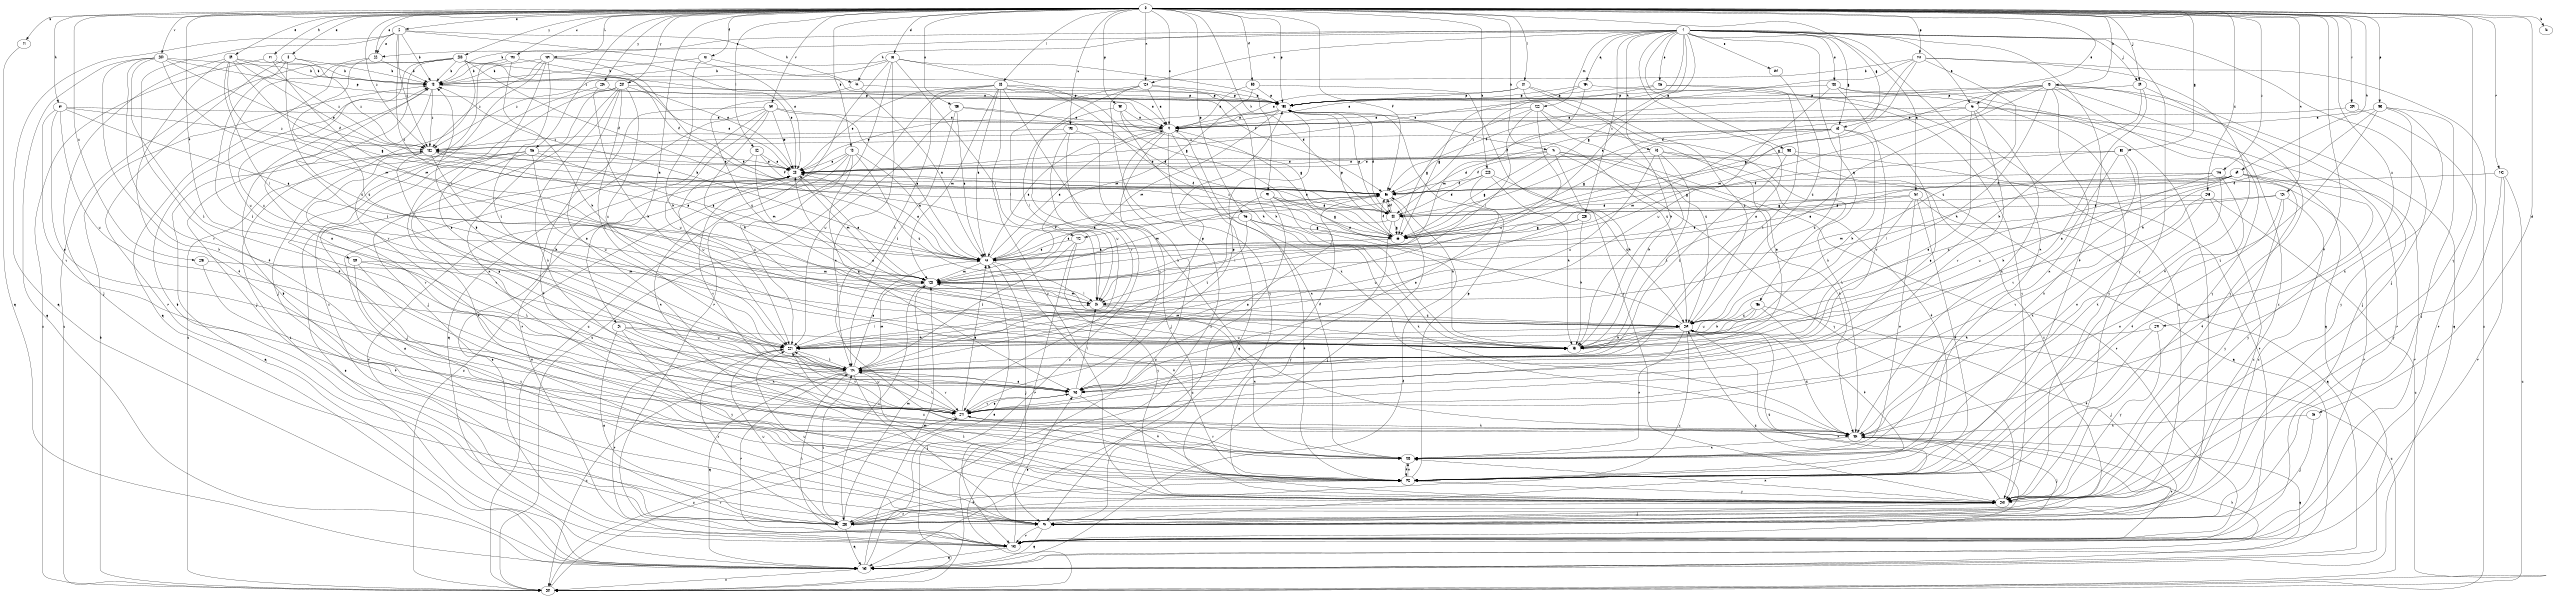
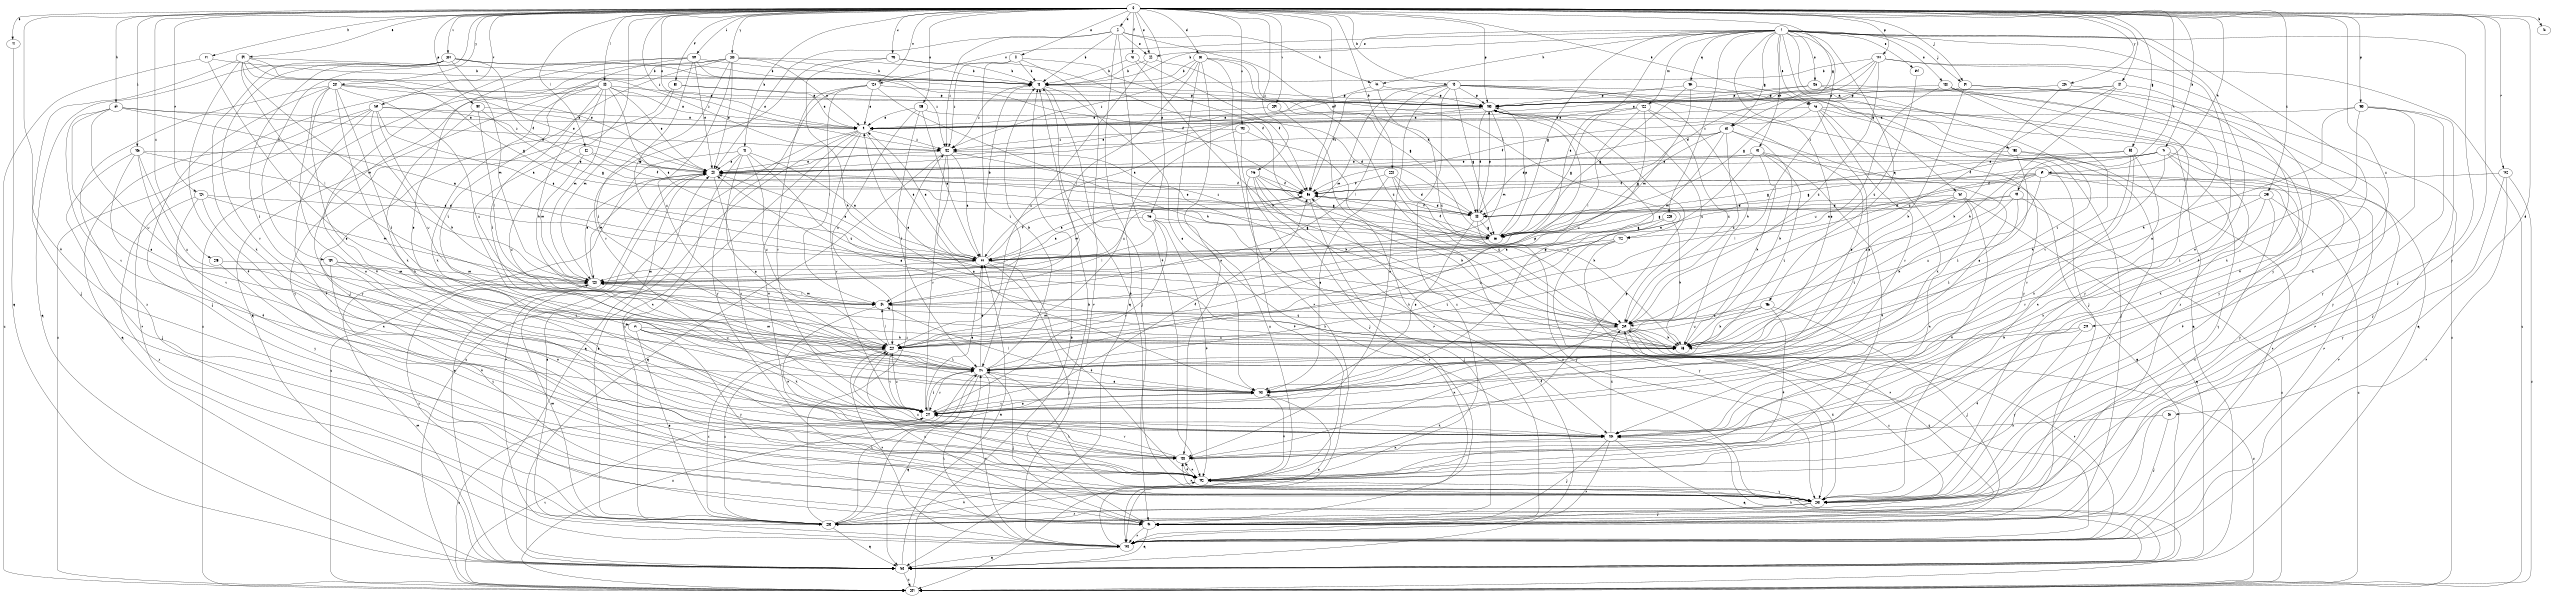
  strict digraph {
    fontname="Patrick Hand"
    node [fontname="Patrick Hand"]
    edge [fontname="Patrick Hand"]
    0
    2
    n3 [label=8]
    9
    10
    11
    13
    14
    16
    22
    30
    36
    39
-   44 [label=24]
+   44
    46
    48
    50
    56
    58
    63
    67
    69
    71
    81
    82
    83
    89
    99
    106
    109
    124
    127
    135
    146
    147
    150
    151
    153
    169
    172
    176
    182
    189
    192
    193
    198
    207
    209
    215
    219
    223
    231
    233
    234
    240
    245
    18
    74
    112
    28
    163
    114
    173
    249
    47
    133
    201
    211
    230
    66
    94
    75
    84
    123
    143
    221
    104
    38
    1
    73
    122
    136
    138
    n84 [label=641]
    154
    156
    158
    161
    225
    0 -> 2 [label=a]
    0 -> n3 [label=a]
    0 -> 9 [label=a]
    0 -> 10 [label=b]
    0 -> 11 [label=b]
    0 -> 13 [label=b]
    0 -> 14 [label=b]
    0 -> 16 [label=b]
    0 -> 22 [label=c]
    0 -> 30 [label=d]
    0 -> 36 [label=d]
    0 -> 39 [label=e]
    0 -> 44 [label=e]
    0 -> 46 [label=e]
    0 -> 48 [label=f]
    0 -> 50 [label=f]
    0 -> 56 [label=f]
    0 -> 58 [label=g]
    0 -> 63 [label=g]
    0 -> 67 [label=h]
    0 -> 69 [label=h]
    0 -> 71 [label=h]
    0 -> 81 [label=i]
    0 -> 82 [label=i]
    0 -> 83 [label=i]
    0 -> 89 [label=j]
    0 -> 99 [label=k]
    0 -> 106 [label=l]
    0 -> 109 [label=l]
    0 -> 124 [label=n]
    0 -> 127 [label=n]
    0 -> 135 [label=o]
    0 -> 146 [label=p]
    0 -> 147 [label=p]
    0 -> 150 [label=p]
    0 -> 151 [label=p]
    0 -> 153 [label=p]
    0 -> 169 [label=r]
    0 -> 172 [label=r]
    0 -> 176 [label=s]
    0 -> 182 [label=s]
    0 -> 189 [label=t]
    0 -> 192 [label=t]
    0 -> 193 [label=u]
    0 -> 198 [label=u]
    0 -> 207 [label=v]
    0 -> 209 [label=v]
    0 -> 215 [label=w]
    0 -> 219 [label=w]
    0 -> 223 [label=b]
    0 -> 231 [label=y]
    0 -> 233 [label=y]
    0 -> 234 [label=y]
    0 -> 240 [label=y]
    0 -> 245 [label=z]
    2 -> 22 [label=c]
    2 -> 182 [label=s]
    2 -> 192 [label=t]
    2 -> 18 [label=b]
    2 -> 74 [label=h]
    2 -> 112 [label=l]
    2 -> 28 [label=c]
    2 -> 163 [label=q]
    n3 -> 182 [label=s]
    n3 -> 18 [label=b]
    n3 -> 114 [label=l]
    n3 -> 173 [label=r]
    n3 -> 249 [label=z]
    9 -> 182 [label=s]
    9 -> 163 [label=q]
    9 -> 47 [label=e]
    9 -> 133 [label=n]
    9 -> 201 [label=u]
    9 -> 211 [label=v]
    9 -> 230 [label=x]
    10 -> 56 [label=f]
    10 -> 153 [label=p]
    10 -> 240 [label=y]
    10 -> 163 [label=q]
    10 -> 133 [label=n]
    10 -> 230 [label=x]
    10 -> 66 [label=g]
    10 -> 94 [label=j]
    10 -> 75 [label=h]
    10 -> 84 [label=i]
    10 -> 123 [label=m]
    11 -> 163 [label=q]
    13 -> 28 [label=c]
    13 -> 249 [label=z]
    13 -> 47 [label=e]
    13 -> 133 [label=n]
    13 -> 201 [label=u]
    13 -> 143 [label=o]
    13 -> 221 [label=w]
    14 -> 56 [label=f]
    14 -> 240 [label=y]
    14 -> 28 [label=c]
    14 -> 173 [label=r]
    14 -> 66 [label=g]
    14 -> 75 [label=h]
    14 -> 104 [label=k]
    22 -> 18 [label=b]
    22 -> 249 [label=z]
    22 -> 221 [label=w]
    30 -> 182 [label=s]
    30 -> 18 [label=b]
    30 -> 173 [label=r]
    30 -> 133 [label=n]
    30 -> 201 [label=u]
    30 -> 66 [label=g]
    30 -> 84 [label=i]
    30 -> 38 [label=d]
    36 -> 94 [label=j]
    36 -> 104 [label=k]
    39 -> 182 [label=s]
    39 -> 192 [label=t]
    39 -> 18 [label=b]
    39 -> 28 [label=c]
    39 -> 66 [label=g]
    39 -> 94 [label=j]
    39 -> 84 [label=i]
    39 -> 123 [label=m]
    44 -> 240 [label=y]
    44 -> 230 [label=c]
    44 -> 75 [label=h]
    44 -> 221 [label=w]
    44 -> 104 [label=k]
    46 -> 9 [label=a]
    46 -> 56 [label=f]
    46 -> 173 [label=r]
    46 -> 211 [label=v]
    46 -> 94 [label=j]
    46 -> 143 [label=o]
    46 -> 104 [label=k]
    48 -> 56 [label=f]
    48 -> 18 [label=b]
    48 -> 75 [label=h]
    50 -> 9 [label=a]
    50 -> 153 [label=p]
    50 -> 240 [label=y]
    50 -> 123 [label=m]
    56 -> 47 [label=e]
    56 -> 94 [label=j]
    56 -> 123 [label=m]
    56 -> 38 [label=d]
    58 -> 28 [label=c]
    58 -> 133 [label=n]
    58 -> 211 [label=v]
    58 -> 66 [label=g]
    58 -> 104 [label=k]
    63 -> 182 [label=s]
    63 -> 249 [label=z]
    63 -> 66 [label=g]
    63 -> 75 [label=h]
    63 -> 123 [label=m]
    63 -> 143 [label=o]
    63 -> 38 [label=d]
    67 -> 9 [label=a]
    67 -> 182 [label=s]
    67 -> 47 [label=e]
    67 -> 211 [label=v]
    67 -> 143 [label=o]
    67 -> 221 [label=w]
    69 -> 56 [label=f]
    69 -> 192 [label=t]
    69 -> 240 [label=y]
    69 -> 173 [label=r]
    69 -> 249 [label=z]
    69 -> 47 [label=e]
    69 -> 84 [label=i]
    69 -> 221 [label=w]
    71 -> 18 [label=b]
    71 -> 201 [label=u]
    71 -> 84 [label=i]
    81 -> 9 [label=a]
    81 -> 153 [label=p]
    81 -> 249 [label=z]
    81 -> 75 [label=h]
    81 -> 104 [label=k]
    82 -> 56 [label=f]
    82 -> 28 [label=c]
    82 -> 123 [label=m]
    82 -> 221 [label=w]
    83 -> 9 [label=a]
    83 -> 153 [label=p]
    83 -> 240 [label=y]
    83 -> 28 [label=c]
    83 -> 114 [label=l]
    83 -> 47 [label=e]
    83 -> 201 [label=u]
    83 -> 75 [label=h]
    83 -> 123 [label=m]
    83 -> 104 [label=k]
    89 -> 153 [label=p]
    89 -> 240 [label=y]
    89 -> 75 [label=h]
    89 -> 143 [label=o]
    99 -> 114 [label=l]
    99 -> 201 [label=u]
    99 -> 66 [label=g]
    99 -> 75 [label=h]
    99 -> 38 [label=d]
    106 -> 192 [label=t]
    106 -> 28 [label=c]
    106 -> 47 [label=e]
    106 -> 211 [label=v]
    106 -> 94 [label=j]
    106 -> 221 [label=w]
    109 -> 182 [label=s]
    109 -> 192 [label=t]
    109 -> 18 [label=b]
    109 -> 28 [label=c]
    109 -> 114 [label=l]
    109 -> 47 [label=e]
    109 -> 143 [label=o]
    124 -> 240 [label=y]
    124 -> 133 [label=n]
    124 -> 230 [label=x]
    124 -> 123 [label=m]
    124 -> 38 [label=d]
    127 -> 9 [label=a]
    127 -> 153 [label=p]
    127 -> 240 [label=y]
    127 -> 211 [label=v]
    127 -> 75 [label=h]
    127 -> 84 [label=i]
    135 -> 9 [label=a]
    135 -> 114 [label=l]
    135 -> 47 [label=e]
    135 -> 221 [label=w]
    135 -> 38 [label=d]
    146 -> 192 [label=t]
    146 -> 47 [label=e]
+   146 -> 211 [label=v]
    146 -> 66 [label=g]
    146 -> 84 [label=i]
    146 -> 104 [label=k]
    147 -> 192 [label=t]
    147 -> 18 [label=b]
    147 -> 28 [label=c]
    147 -> 249 [label=z]
    147 -> 201 [label=u]
    147 -> 66 [label=g]
    147 -> 38 [label=d]
    150 -> 9 [label=a]
    150 -> 240 [label=y]
    150 -> 211 [label=l]
    150 -> 94 [label=j]
    150 -> 75 [label=h]
    150 -> 104 [label=k]
    151 -> 9 [label=a]
    151 -> 66 [label=g]
    151 -> 84 [label=i]
    151 -> 104 [label=k]
    153 -> 9 [label=a]
    153 -> 28 [label=c]
    153 -> 249 [label=z]
    153 -> 123 [label=m]
    153 -> 38 [label=d]
    169 -> 9 [label=a]
    169 -> 192 [label=t]
    169 -> 28 [label=c]
    169 -> 163 [label=q]
    169 -> 173 [label=r]
    169 -> 47 [label=e]
    169 -> 75 [label=h]
    169 -> 221 [label=w]
    172 -> 56 [label=f]
    172 -> 240 [label=y]
    172 -> 173 [label=r]
    172 -> 201 [label=u]
    176 -> 56 [label=f]
    176 -> 192 [label=t]
    176 -> 173 [label=r]
    176 -> 66 [label=g]
    176 -> 75 [label=h]
    176 -> 104 [label=k]
    182 -> 28 [label=c]
    182 -> 163 [label=q]
    182 -> 47 [label=e]
    182 -> 211 [label=v]
    182 -> 75 [label=h]
    182 -> 143 [label=o]
    189 -> 240 [label=y]
    189 -> 114 [label=l]
    189 -> 133 [label=n]
    189 -> 123 [label=m]
    192 -> 153 [label=p]
    192 -> 240 [label=y]
    192 -> 133 [label=n]
    192 -> 221 [label=w]
    193 -> 56 [label=f]
    193 -> 18 [label=b]
    193 -> 211 [label=v]
    193 -> 75 [label=h]
    198 -> 182 [label=s]
    198 -> 201 [label=u]
    198 -> 94 [label=j]
    198 -> 221 [label=w]
    207 -> 56 [label=f]
    207 -> 153 [label=p]
    207 -> 18 [label=b]
    207 -> 163 [label=q]
    207 -> 114 [label=l]
    207 -> 211 [label=v]
    207 -> 123 [label=m]
    207 -> 104 [label=k]
    209 -> 9 [label=a]
    209 -> 173 [label=r]
    215 -> 192 [label=t]
    215 -> 123 [label=m]
    219 -> 192 [label=t]
    219 -> 240 [label=y]
    219 -> 75 [label=h]
    223 -> 56 [label=f]
    223 -> 249 [label=z]
    223 -> 75 [label=h]
    223 -> 143 [label=o]
    223 -> 38 [label=d]
    231 -> 153 [label=p]
    231 -> 28 [label=c]
    231 -> 114 [label=l]
    231 -> 133 [label=n]
    231 -> 230 [label=x]
    231 -> 94 [label=j]
    231 -> 143 [label=o]
    231 -> 221 [label=w]
    231 -> 104 [label=k]
    233 -> 9 [label=a]
    233 -> 56 [label=f]
    233 -> 18 [label=b]
    233 -> 28 [label=c]
    233 -> 163 [label=q]
    233 -> 114 [label=l]
    233 -> 201 [label=u]
    233 -> 94 [label=j]
    233 -> 221 [label=w]
    234 -> 153 [label=p]
    234 -> 201 [label=u]
    234 -> 75 [label=h]
    240 -> 18 [label=b]
    240 -> 114 [label=l]
    240 -> 249 [label=z]
    240 -> 133 [label=n]
    240 -> 230 [label=x]
    240 -> 94 [label=j]
    245 -> 201 [label=u]
    245 -> 211 [label=v]
    245 -> 230 [label=x]
    245 -> 104 [label=k]
    245 -> 38 [label=d]
    18 -> 153 [label=p]
    18 -> 182 [label=s]
    18 -> 94 [label=j]
    18 -> 143 [label=o]
    74 -> 153 [label=p]
    74 -> 249 [label=z]
    74 -> 47 [label=e]
    112 -> 240 [label=y]
    112 -> 114 [label=l]
    112 -> 173 [label=r]
    112 -> 47 [label=e]
    28 -> 56 [label=f]
    28 -> 173 [label=r]
    28 -> 211 [label=v]
    28 -> 123 [label=m]
    163 -> 56 [label=f]
    163 -> 28 [label=c]
    163 -> 47 [label=e]
    163 -> 201 [label=u]
    163 -> 123 [label=m]
    163 -> 104 [label=k]
    114 -> 153 [label=p]
    114 -> 18 [label=b]
    114 -> 163 [label=q]
    114 -> 173 [label=r]
    114 -> 47 [label=e]
    114 -> 201 [label=u]
    114 -> 211 [label=v]
    114 -> 94 [label=j]
    114 -> 123 [label=m]
    114 -> 143 [label=o]
    173 -> 28 [label=c]
    173 -> 163 [label=q]
    173 -> 114 [label=l]
    173 -> 143 [label=o]
    249 -> 9 [label=a]
    249 -> 173 [label=r]
    249 -> 133 [label=n]
    249 -> 201 [label=u]
    249 -> 230 [label=x]
    249 -> 75 [label=h]
    249 -> 221 [label=w]
    47 -> 9 [label=a]
    47 -> 56 [label=f]
    47 -> 192 [label=t]
    47 -> 18 [label=b]
    47 -> 28 [label=c]
    47 -> 94 [label=j]
    47 -> 123 [label=m]
    133 -> 192 [label=t]
    133 -> 211 [label=v]
    201 -> 18 [label=b]
    201 -> 211 [label=v]
    211 -> 56 [label=f]
    211 -> 114 [label=l]
    211 -> 47 [label=e]
    211 -> 201 [label=u]
    211 -> 143 [label=o]
    211 -> 221 [label=w]
    211 -> 104 [label=k]
    230 -> 182 [label=s]
    230 -> 192 [label=t]
    230 -> 18 [label=b]
    230 -> 28 [label=c]
    230 -> 163 [label=q]
    230 -> 114 [label=l]
    230 -> 123 [label=m]
    230 -> 221 [label=w]
    66 -> 56 [label=f]
    66 -> 153 [label=p]
    66 -> 182 [label=s]
    66 -> 47 [label=e]
    94 -> 163 [label=q]
    94 -> 173 [label=r]
    94 -> 249 [label=z]
    94 -> 221 [label=w]
    75 -> 28 [label=c]
    75 -> 123 [label=m]
    84 -> 249 [label=z]
    84 -> 133 [label=n]
    84 -> 123 [label=m]
    123 -> 28 [label=c]
    123 -> 230 [label=x]
    123 -> 84 [label=i]
    143 -> 153 [label=p]
    143 -> 192 [label=t]
    143 -> 211 [label=v]
    143 -> 84 [label=i]
    221 -> 114 [label=l]
    221 -> 173 [label=r]
    221 -> 211 [label=v]
    221 -> 230 [label=x]
    221 -> 84 [label=i]
    104 -> 163 [label=q]
    104 -> 173 [label=r]
    104 -> 249 [label=z]
    104 -> 133 [label=n]
    104 -> 94 [label=j]
    38 -> 56 [label=f]
    38 -> 153 [label=p]
    38 -> 240 [label=y]
    38 -> 28 [label=c]
    38 -> 66 [label=g]
    38 -> 143 [label=o]
    1 -> 22 [label=c]
    1 -> 46 [label=e]
    1 -> 63 [label=g]
    1 -> 89 [label=j]
    1 -> 127 [label=n]
    1 -> 192 [label=t]
    1 -> 240 [label=y]
    1 -> 18 [label=b]
    1 -> 74 [label=h]
    1 -> 112 [label=l]
    1 -> 47 [label=e]
    1 -> 133 [label=n]
    1 -> 66 [label=g]
    1 -> 94 [label=j]
    1 -> 143 [label=o]
    1 -> 73 [label=h]
    1 -> 122 [label=m]
    1 -> 136 [label=o]
    1 -> 138 [label=o]
    1 -> n84 [label=o]
    1 -> 154 [label=q]
    1 -> 156 [label=q]
    1 -> 158 [label=q]
    1 -> 161 [label=q]
    1 -> 225 [label=x]
    73 -> 192 [label=t]
    73 -> 28 [label=c]
    73 -> 163 [label=q]
    73 -> 114 [label=l]
    73 -> 75 [label=h]
    73 -> 221 [label=w]
    122 -> 9 [label=a]
    122 -> 249 [label=z]
    122 -> 66 [label=g]
    122 -> 84 [label=i]
    122 -> 143 [label=o]
    122 -> 221 [label=w]
    136 -> 9 [label=a]
    136 -> 153 [label=p]
    136 -> 240 [label=y]
    136 -> 114 [label=l]
    138 -> 153 [label=p]
    138 -> 240 [label=y]
    138 -> 163 [label=q]
    138 -> 211 [label=v]
    138 -> 221 [label=w]
    n84 -> 249 [label=z]
    154 -> 153 [label=p]
    154 -> 230 [label=x]
    154 -> 66 [label=g]
    154 -> 123 [label=m]
    156 -> 192 [label=t]
    156 -> 249 [label=z]
    156 -> 94 [label=j]
    156 -> 75 [label=h]
    156 -> 221 [label=w]
    158 -> 28 [label=c]
    158 -> 114 [label=l]
    158 -> 173 [label=r]
    158 -> 230 [label=x]
    161 -> 192 [label=t]
    161 -> 163 [label=q]
    161 -> 114 [label=l]
    161 -> 47 [label=e]
    161 -> 133 [label=n]
    161 -> 38 [label=d]
    225 -> 66 [label=g]
    225 -> 75 [label=h]
    225 -> 221 [label=w]
  }
